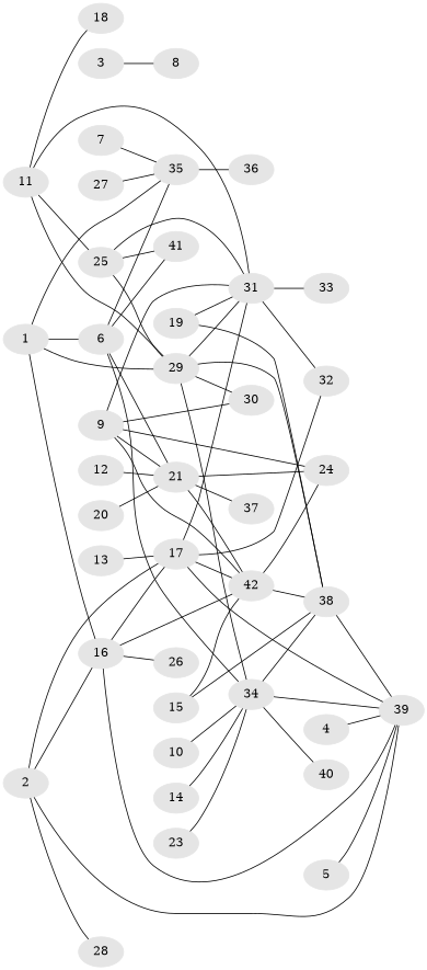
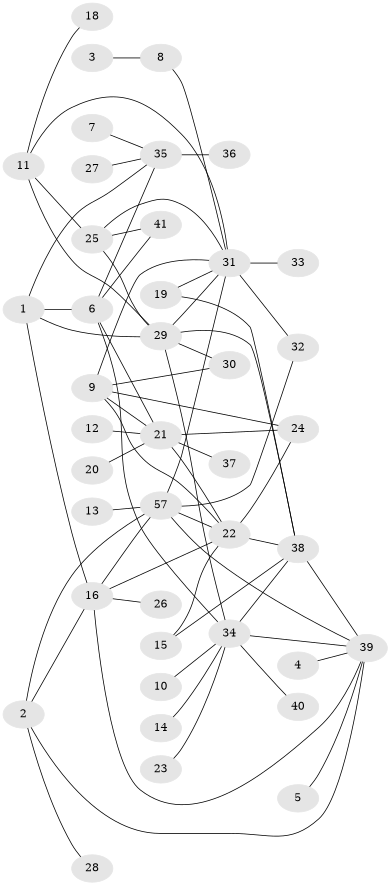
  graph {
    rankdir=LR
    node [color=gray90 style=filled]
    edge [weight=1.0]
    1
    6
    16
    29
    35
    21
    34
    41
-   17
+   17 [label=57]
    39
-   22 [label=42]
+   22
    26
    31
    30
    38
    36
    2
    28
    32
    3
    8
    33
    4
    5
    24
    37
    40
    7
    9
    10
    11
    18
    25
    12
    13
    14
    15
    19
    20
    23
    27
    1 -- 6 [weight=2.0]
    1 -- 16
    1 -- 29
    1 -- 35 [weight=2.0]
    6 -- 35
    6 -- 21
    6 -- 34
    6 -- 41
    16 -- 17
    16 -- 39
    16 -- 22
    16 -- 26
    29 -- 34 [weight=2.0]
    29 -- 31
    29 -- 30
    29 -- 38 [weight=2.0]
    35 -- 36
    21 -- 22
    21 -- 24
    21 -- 37
    34 -- 39
    34 -- 38
    34 -- 40
    17 -- 39
    17 -- 22
    17 -- 31
    17 -- 32
    22 -- 38
    22 -- 24
    31 -- 32
    31 -- 33
    38 -- 39 [weight=2.0]
    2 -- 16
    2 -- 17
    2 -- 39
    2 -- 28
    3 -- 8
+   8 -- 31
    4 -- 39
    5 -- 39
    7 -- 35
    9 -- 21
    9 -- 22
    9 -- 31
    9 -- 30
    9 -- 24
    10 -- 34
    11 -- 29
    11 -- 31
    11 -- 18
    11 -- 25
    25 -- 29
    25 -- 41
    25 -- 31
    12 -- 21
    13 -- 17
    14 -- 34
    15 -- 22
    15 -- 38
    19 -- 31
    19 -- 38
    20 -- 21
    23 -- 34
    27 -- 35
  }
